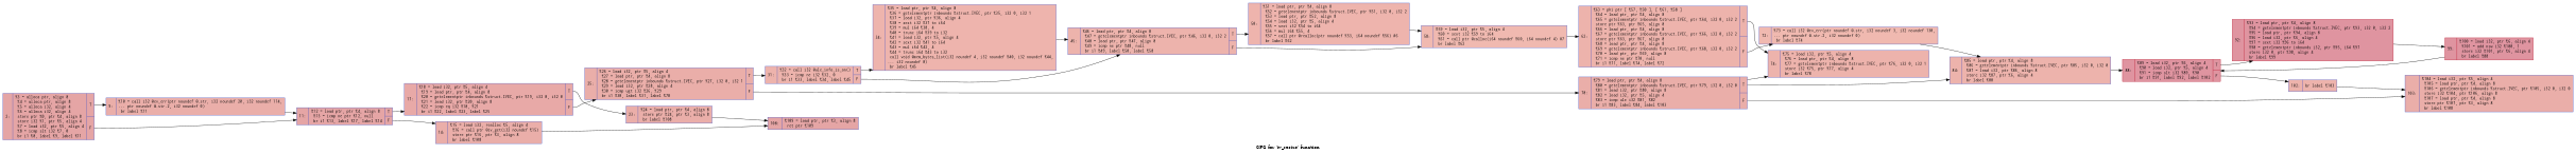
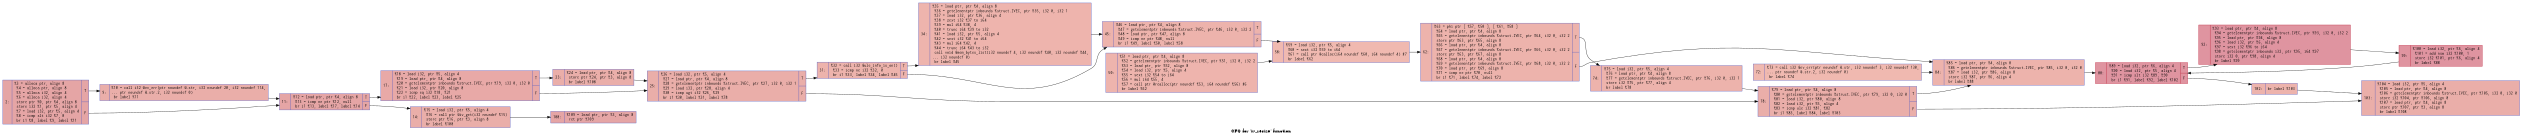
  digraph {
    label="CFG for 'iv_resize' function"
    rankdir=LR
    node [color="#3d50c3ff" fillcolor="#d0473d70" fontname=Courier shape=record style=filled]
    n1 [fillcolor="#c5333470" label="{2:\l|  %3 = alloca ptr, align 8\l  %4 = alloca ptr, align 8\l  %5 = alloca i32, align 4\l  %6 = alloca i32, align 4\l  store ptr %0, ptr %4, align 8\l  store i32 %1, ptr %5, align 4\l  %7 = load i32, ptr %5, align 4\l  %8 = icmp slt i32 %7, 0\l  br i1 %8, label %9, label %11\l|{<s0>T|<s1>F}}"]
    n2 [label="{9:\l|  %10 = call i32 @ev_err(ptr noundef @.str, i32 noundef 20, i32 noundef 114,\l... ptr noundef @.str.2, i32 noundef 0)\l  br label %11\l}"]
    n3 [fillcolor="#c5333470" label="{11:\l|  %12 = load ptr, ptr %4, align 8\l  %13 = icmp ne ptr %12, null\l  br i1 %13, label %17, label %14\l|{<s0>T|<s1>F}}"]
    n4 [fillcolor="#ca3b3770" label="{17:\l|  %18 = load i32, ptr %5, align 4\l  %19 = load ptr, ptr %4, align 8\l  %20 = getelementptr inbounds %struct.IVEC, ptr %19, i32 0, i32 0\l  %21 = load i32, ptr %20, align 8\l  %22 = icmp eq i32 %18, %21\l  br i1 %22, label %23, label %25\l|{<s0>T|<s1>F}}"]
-   n5 [label="{14:\l|  %15 = load i32, realloc %5, align 4\l  %16 = call ptr @iv_get(i32 noundef %15)\l  store ptr %16, ptr %3, align 8\l  br label %108\l}"]
+   n5 [label="{14:\l|  %15 = load i32, ptr %5, align 4\l  %16 = call ptr @iv_get(i32 noundef %15)\l  store ptr %16, ptr %3, align 8\l  br label %108\l}"]
    n6 [label="{23:\l|  %24 = load ptr, ptr %4, align 8\l  store ptr %24, ptr %3, align 8\l  br label %108\l}"]
    n7 [label="{25:\l|  %26 = load i32, ptr %5, align 4\l  %27 = load ptr, ptr %4, align 8\l  %28 = getelementptr inbounds %struct.IVEC, ptr %27, i32 0, i32 1\l  %29 = load i32, ptr %28, align 4\l  %30 = icmp ugt i32 %26, %29\l  br i1 %30, label %31, label %78\l|{<s0>T|<s1>F}}"]
    n8 [fillcolor="#c5333470" label="{108:\l|  %109 = load ptr, ptr %3, align 8\l  ret ptr %109\l}"]
    n9 [fillcolor="#d6524470" label="{31:\l|  %32 = call i32 @ule_info_is_on()\l  %33 = icmp ne i32 %32, 0\l  br i1 %33, label %34, label %45\l|{<s0>T|<s1>F}}"]
    n10 [label="{78:\l|  %79 = load ptr, ptr %4, align 8\l  %80 = getelementptr inbounds %struct.IVEC, ptr %79, i32 0, i32 0\l  %81 = load i32, ptr %80, align 8\l  %82 = load i32, ptr %5, align 4\l  %83 = icmp ule i32 %81, %82\l  br i1 %83, label %84, label %103\l|{<s0>T|<s1>F}}"]
    n11 [fillcolor="#d8564670" label="{34:\l|  %35 = load ptr, ptr %4, align 8\l  %36 = getelementptr inbounds %struct.IVEC, ptr %35, i32 0, i32 1\l  %37 = load i32, ptr %36, align 4\l  %38 = zext i32 %37 to i64\l  %39 = mul i64 %38, 4\l  %40 = trunc i64 %39 to i32\l  %41 = load i32, ptr %5, align 4\l  %42 = sext i32 %41 to i64\l  %43 = mul i64 %42, 4\l  %44 = trunc i64 %43 to i32\l  call void @mem_bytes_list(i32 noundef 4, i32 noundef %40, i32 noundef %44,\l... i32 noundef 0)\l  br label %45\l}"]
    n12 [fillcolor="#d6524470" label="{45:\l|  %46 = load ptr, ptr %4, align 8\l  %47 = getelementptr inbounds %struct.IVEC, ptr %46, i32 0, i32 2\l  %48 = load ptr, ptr %47, align 8\l  %49 = icmp ne ptr %48, null\l  br i1 %49, label %50, label %58\l|{<s0>T|<s1>F}}"]
    n13 [fillcolor="#d6524470" label="{84:\l|  %85 = load ptr, ptr %4, align 8\l  %86 = getelementptr inbounds %struct.IVEC, ptr %85, i32 0, i32 0\l  %87 = load i32, ptr %86, align 8\l  store i32 %87, ptr %6, align 4\l  br label %88\l}"]
    n14 [label="{103:\l|  %104 = load i32, ptr %5, align 4\l  %105 = load ptr, ptr %4, align 8\l  %106 = getelementptr inbounds %struct.IVEC, ptr %105, i32 0, i32 0\l  store i32 %104, ptr %106, align 8\l  %107 = load ptr, ptr %4, align 8\l  store ptr %107, ptr %3, align 8\l  br label %108\l}"]
    n15 [fillcolor="#d8564670" label="{50:\l|  %51 = load ptr, ptr %4, align 8\l  %52 = getelementptr inbounds %struct.IVEC, ptr %51, i32 0, i32 2\l  %53 = load ptr, ptr %52, align 8\l  %54 = load i32, ptr %5, align 4\l  %55 = sext i32 %54 to i64\l  %56 = mul i64 %55, 4\l  %57 = call ptr @realloc(ptr noundef %53, i64 noundef %56) #6\l  br label %62\l}"]
    n16 [fillcolor="#de614d70" label="{58:\l|  %59 = load i32, ptr %5, align 4\l  %60 = sext i32 %59 to i64\l  %61 = call ptr @calloc(i64 noundef %60, i64 noundef 4) #7\l  br label %62\l}"]
    n17 [color="#b70d28ff" fillcolor="#b70d2870" label="{88:\l|  %89 = load i32, ptr %6, align 4\l  %90 = load i32, ptr %5, align 4\l  %91 = icmp slt i32 %89, %90\l  br i1 %91, label %92, label %102\l|{<s0>T|<s1>F}}"]
    n18 [fillcolor="#d6524470" label="{62:\l|  %63 = phi ptr [ %57, %50 ], [ %61, %58 ]\l  %64 = load ptr, ptr %4, align 8\l  %65 = getelementptr inbounds %struct.IVEC, ptr %64, i32 0, i32 2\l  store ptr %63, ptr %65, align 8\l  %66 = load ptr, ptr %4, align 8\l  %67 = getelementptr inbounds %struct.IVEC, ptr %66, i32 0, i32 2\l  store ptr %63, ptr %67, align 8\l  %68 = load ptr, ptr %4, align 8\l  %69 = getelementptr inbounds %struct.IVEC, ptr %68, i32 0, i32 2\l  %70 = load ptr, ptr %69, align 8\l  %71 = icmp ne ptr %70, null\l  br i1 %71, label %74, label %72\l|{<s0>T|<s1>F}}"]
    n19 [fillcolor="#d6524470" label="{74:\l|  %75 = load i32, ptr %5, align 4\l  %76 = load ptr, ptr %4, align 8\l  %77 = getelementptr inbounds %struct.IVEC, ptr %76, i32 0, i32 1\l  store i32 %75, ptr %77, align 4\l  br label %78\l}"]
    n20 [fillcolor="#de614d70" label="{72:\l|  %73 = call i32 @ev_err(ptr noundef @.str, i32 noundef 3, i32 noundef 130,\l... ptr noundef @.str.2, i32 noundef 0)\l  br label %74\l}"]
    n21 [color="#b70d28ff" fillcolor="#b70d2870" label="{92:\l|  %93 = load ptr, ptr %4, align 8\l  %94 = getelementptr inbounds %struct.IVEC, ptr %93, i32 0, i32 2\l  %95 = load ptr, ptr %94, align 8\l  %96 = load i32, ptr %6, align 4\l  %97 = sext i32 %96 to i64\l  %98 = getelementptr inbounds i32, ptr %95, i64 %97\l  store i32 0, ptr %98, align 4\l  br label %99\l}"]
    n22 [fillcolor="#d6524470" label="{102:\l|  br label %103\l}"]
    n23 [color="#b70d28ff" fillcolor="#b70d2870" label="{99:\l|  %100 = load i32, ptr %6, align 4\l  %101 = add nsw i32 %100, 1\l  store i32 %101, ptr %6, align 4\l  br label %88\l}"]
    n1 -> n2 [tailport=s0]
    n1 -> n3 [tailport=s1]
    n2 -> n3
    n3 -> n4 [tailport=s0]
    n3 -> n5 [tailport=s1]
    n4 -> n6 [tailport=s0]
    n4 -> n7 [tailport=s1]
    n5 -> n8
-   n6 -> n8
+   n6 -> n7
    n7 -> n9 [tailport=s0]
    n7 -> n10 [tailport=s1]
    n9 -> n11 [tailport=s0]
    n9 -> n12 [tailport=s1]
    n10 -> n13 [tailport=s0]
    n10 -> n14 [tailport=s1]
    n11 -> n12
-   n12 -> n15 [tailport=s0]
    n12 -> n16 [tailport=s1]
    n13 -> n17
    n15 -> n16
    n16 -> n18
    n17 -> n21 [tailport=s0]
    n17 -> n22 [tailport=s1]
    n18 -> n19 [tailport=s0]
-   n18 -> n20 [tailport=s1]
-   n10 -> n19
+   n18 -> n13 [tailport=s1]
+   n19 -> n10
    n20 -> n13
    n21 -> n23
    n22 -> n14
    n23 -> n17
  }
